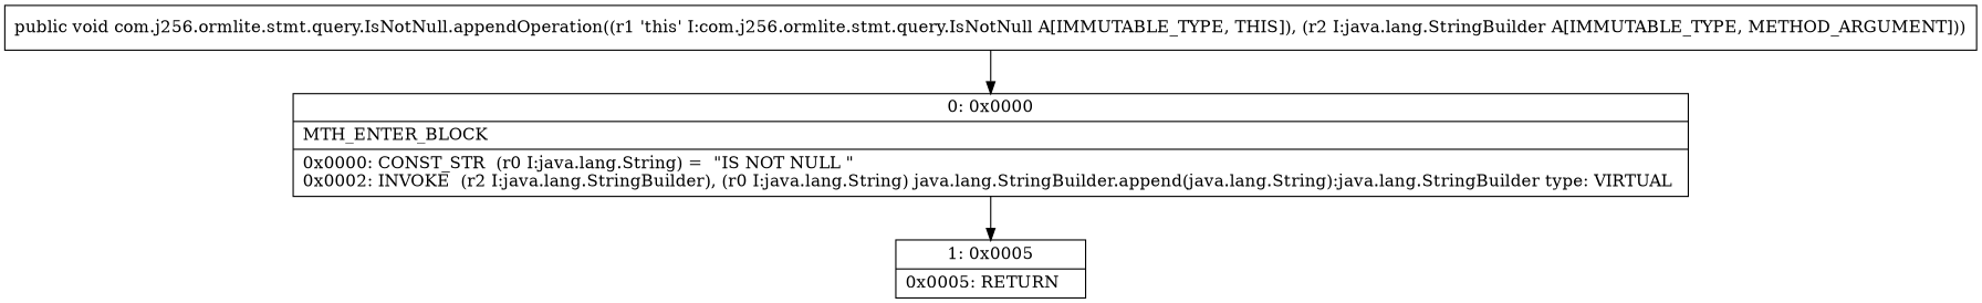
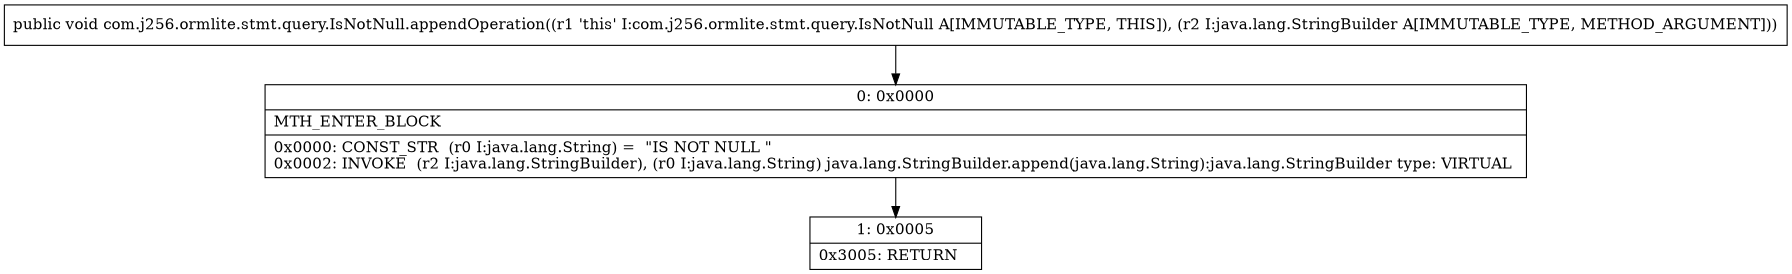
  digraph {
    node [shape=record]
    n1 [label="{0\:\ 0x0000|MTH_ENTER_BLOCK\l|0x0000: CONST_STR  (r0 I:java.lang.String) =  \"IS NOT NULL \" \l0x0002: INVOKE  (r2 I:java.lang.StringBuilder), (r0 I:java.lang.String) java.lang.StringBuilder.append(java.lang.String):java.lang.StringBuilder type: VIRTUAL \l}"]
-   n2 [label="{1\:\ 0x0005|0x0005: RETURN   \l}"]
+   n2 [label="{1\:\ 0x0005|0x3005: RETURN   \l}"]
    n3 [label="{public void com.j256.ormlite.stmt.query.IsNotNull.appendOperation((r1 'this' I:com.j256.ormlite.stmt.query.IsNotNull A[IMMUTABLE_TYPE, THIS]), (r2 I:java.lang.StringBuilder A[IMMUTABLE_TYPE, METHOD_ARGUMENT])) }"]
    n1 -> n2
    n3 -> n1
  }
